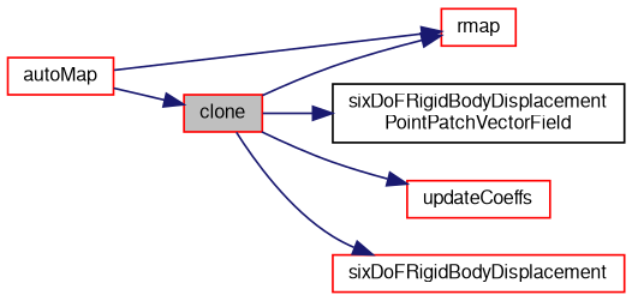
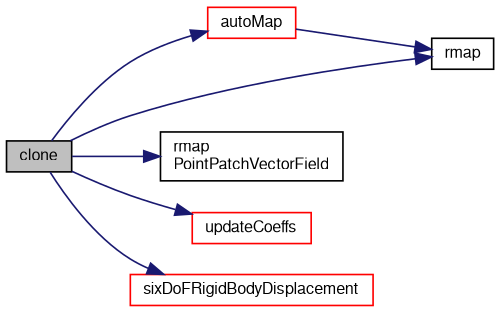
  digraph {
    rankdir=LR
    node [color=red fontname=FreeSans fontsize=10 shape=record]
    edge [color=midnightblue fontname=FreeSans fontsize=10 labelfontname=FreeSans labelfontsize=10 style=solid]
-   n1 [fillcolor=grey75 fontcolor=black height=0.2 label=clone style=filled width=0.4]
+   n1 [color=black fillcolor=grey75 fontcolor=black height=0.2 label=clone style=filled width=0.4]
    n2 [height=0.2 label=autoMap width=0.4]
-   n3 [height=0.2 label=rmap width=0.4]
-   n4 [color=black height=0.2 label="sixDoFRigidBodyDisplacement\lPointPatchVectorField" width=0.4]
+   n3 [color=black height=0.2 label=rmap width=0.4]
+   n4 [color=black height=0.2 label="rmap\lPointPatchVectorField" width=0.4]
    n5 [height=0.2 label=updateCoeffs width=0.4]
    n6 [height=0.2 label=sixDoFRigidBodyDisplacement width=0.4]
-   n2 -> n1
+   n1 -> n2
    n1 -> n3
    n1 -> n4
    n1 -> n5
    n1 -> n6
    n2 -> n3
  }
